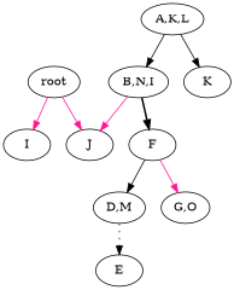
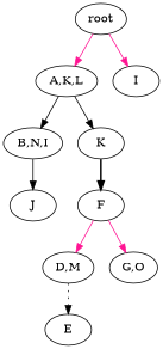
  strict digraph {
    fontname="DejaVu Serif"
    node [fontname="DejaVu Serif"]
    edge [color=black fontname="DejaVu Serif" style=solid]
    n1 [label=root]
    n2 [label="A,K,L"]
    n3 [label=I]
    n4 [label="B,N,I"]
    n5 [label=K]
    n6 [label=J]
    n7 [label=F]
    n8 [label="D,M"]
    n9 [label="G,O"]
    n10 [label=E]
-   n1 -> n6 [color=deeppink]
+   n1 -> n2 [color=deeppink]
    n1 -> n3 [color=deeppink]
    n2 -> n4
    n2 -> n5
-   n4 -> n6 [color=deeppink]
-   n4 -> n7 [style=bold]
-   n7 -> n8
+   n4 -> n6
+   n5 -> n7 [style=bold]
+   n7 -> n8 [color=deeppink]
    n7 -> n9 [color=deeppink]
    n8 -> n10 [style=dotted]
  }
